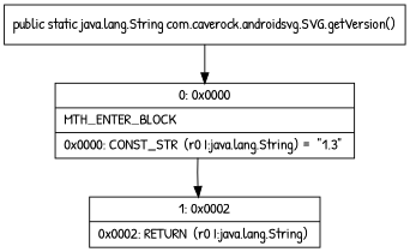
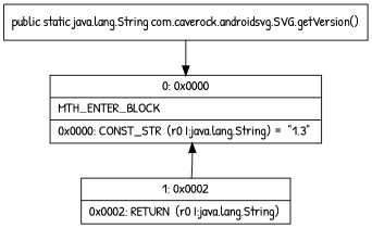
  digraph {
    fontname="Patrick Hand"
    node [shape=record fontname="Patrick Hand"]
    edge [fontname="Patrick Hand"]
    n1 [label="{0\:\ 0x0000|MTH_ENTER_BLOCK\l|0x0000: CONST_STR  (r0 I:java.lang.String) =  \"1.3\" \l}"]
    n2 [label="{1\:\ 0x0002|0x0002: RETURN  (r0 I:java.lang.String) \l}"]
    n3 [label="{public static java.lang.String com.caverock.androidsvg.SVG.getVersion() }"]
-   n1 -> n2
+   n2 -> n1
    n3 -> n1
  }
